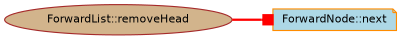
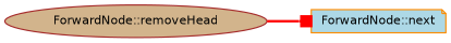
  digraph {
    rankdir=LR
    node [fontname=Helvetica fontsize=10 style=filled]
-   n1 [color=brown fillcolor=tan fontcolor=black height=0.2 label="ForwardList::removeHead" shape=ellipse width=0.4]
+   n1 [color=brown fillcolor=tan fontcolor=black height=0.2 label="ForwardNode::removeHead" shape=ellipse width=0.4]
    n2 [color=darkorange fillcolor=lightblue height=0.2 label="ForwardNode::next" shape=note width=0.4]
    n1 -> n2 [color=red fontname=Helvetica fontsize=10 labelfontname=Helvetica labelfontsize=10 style=bold arrowhead=box]
  }
